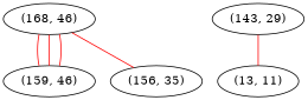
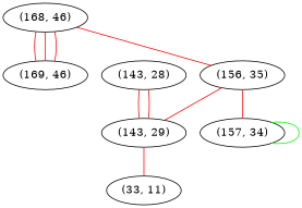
  graph {
    edge [color=red weight=1]
    "(168, 46)"
-   "(169, 46)" [label="(159, 46)"]
+   "(169, 46)"
    "(156, 35)"
    "(143, 29)"
-   "(13, 11)"
+   "(157, 34)"
+   "(13, 11)" [label="(33, 11)"]
+   "(143, 28)"
    "(168, 46)" -- "(169, 46)"
    "(168, 46)" -- "(169, 46)"
    "(168, 46)" -- "(169, 46)"
    "(168, 46)" -- "(156, 35)"
+   "(156, 35)" -- "(143, 29)"
+   "(156, 35)" -- "(157, 34)"
    "(143, 29)" -- "(13, 11)"
+   "(157, 34)" -- "(157, 34)" [color=green weight=2]
+   "(143, 28)" -- "(143, 29)"
+   "(143, 28)" -- "(143, 29)"
  }
